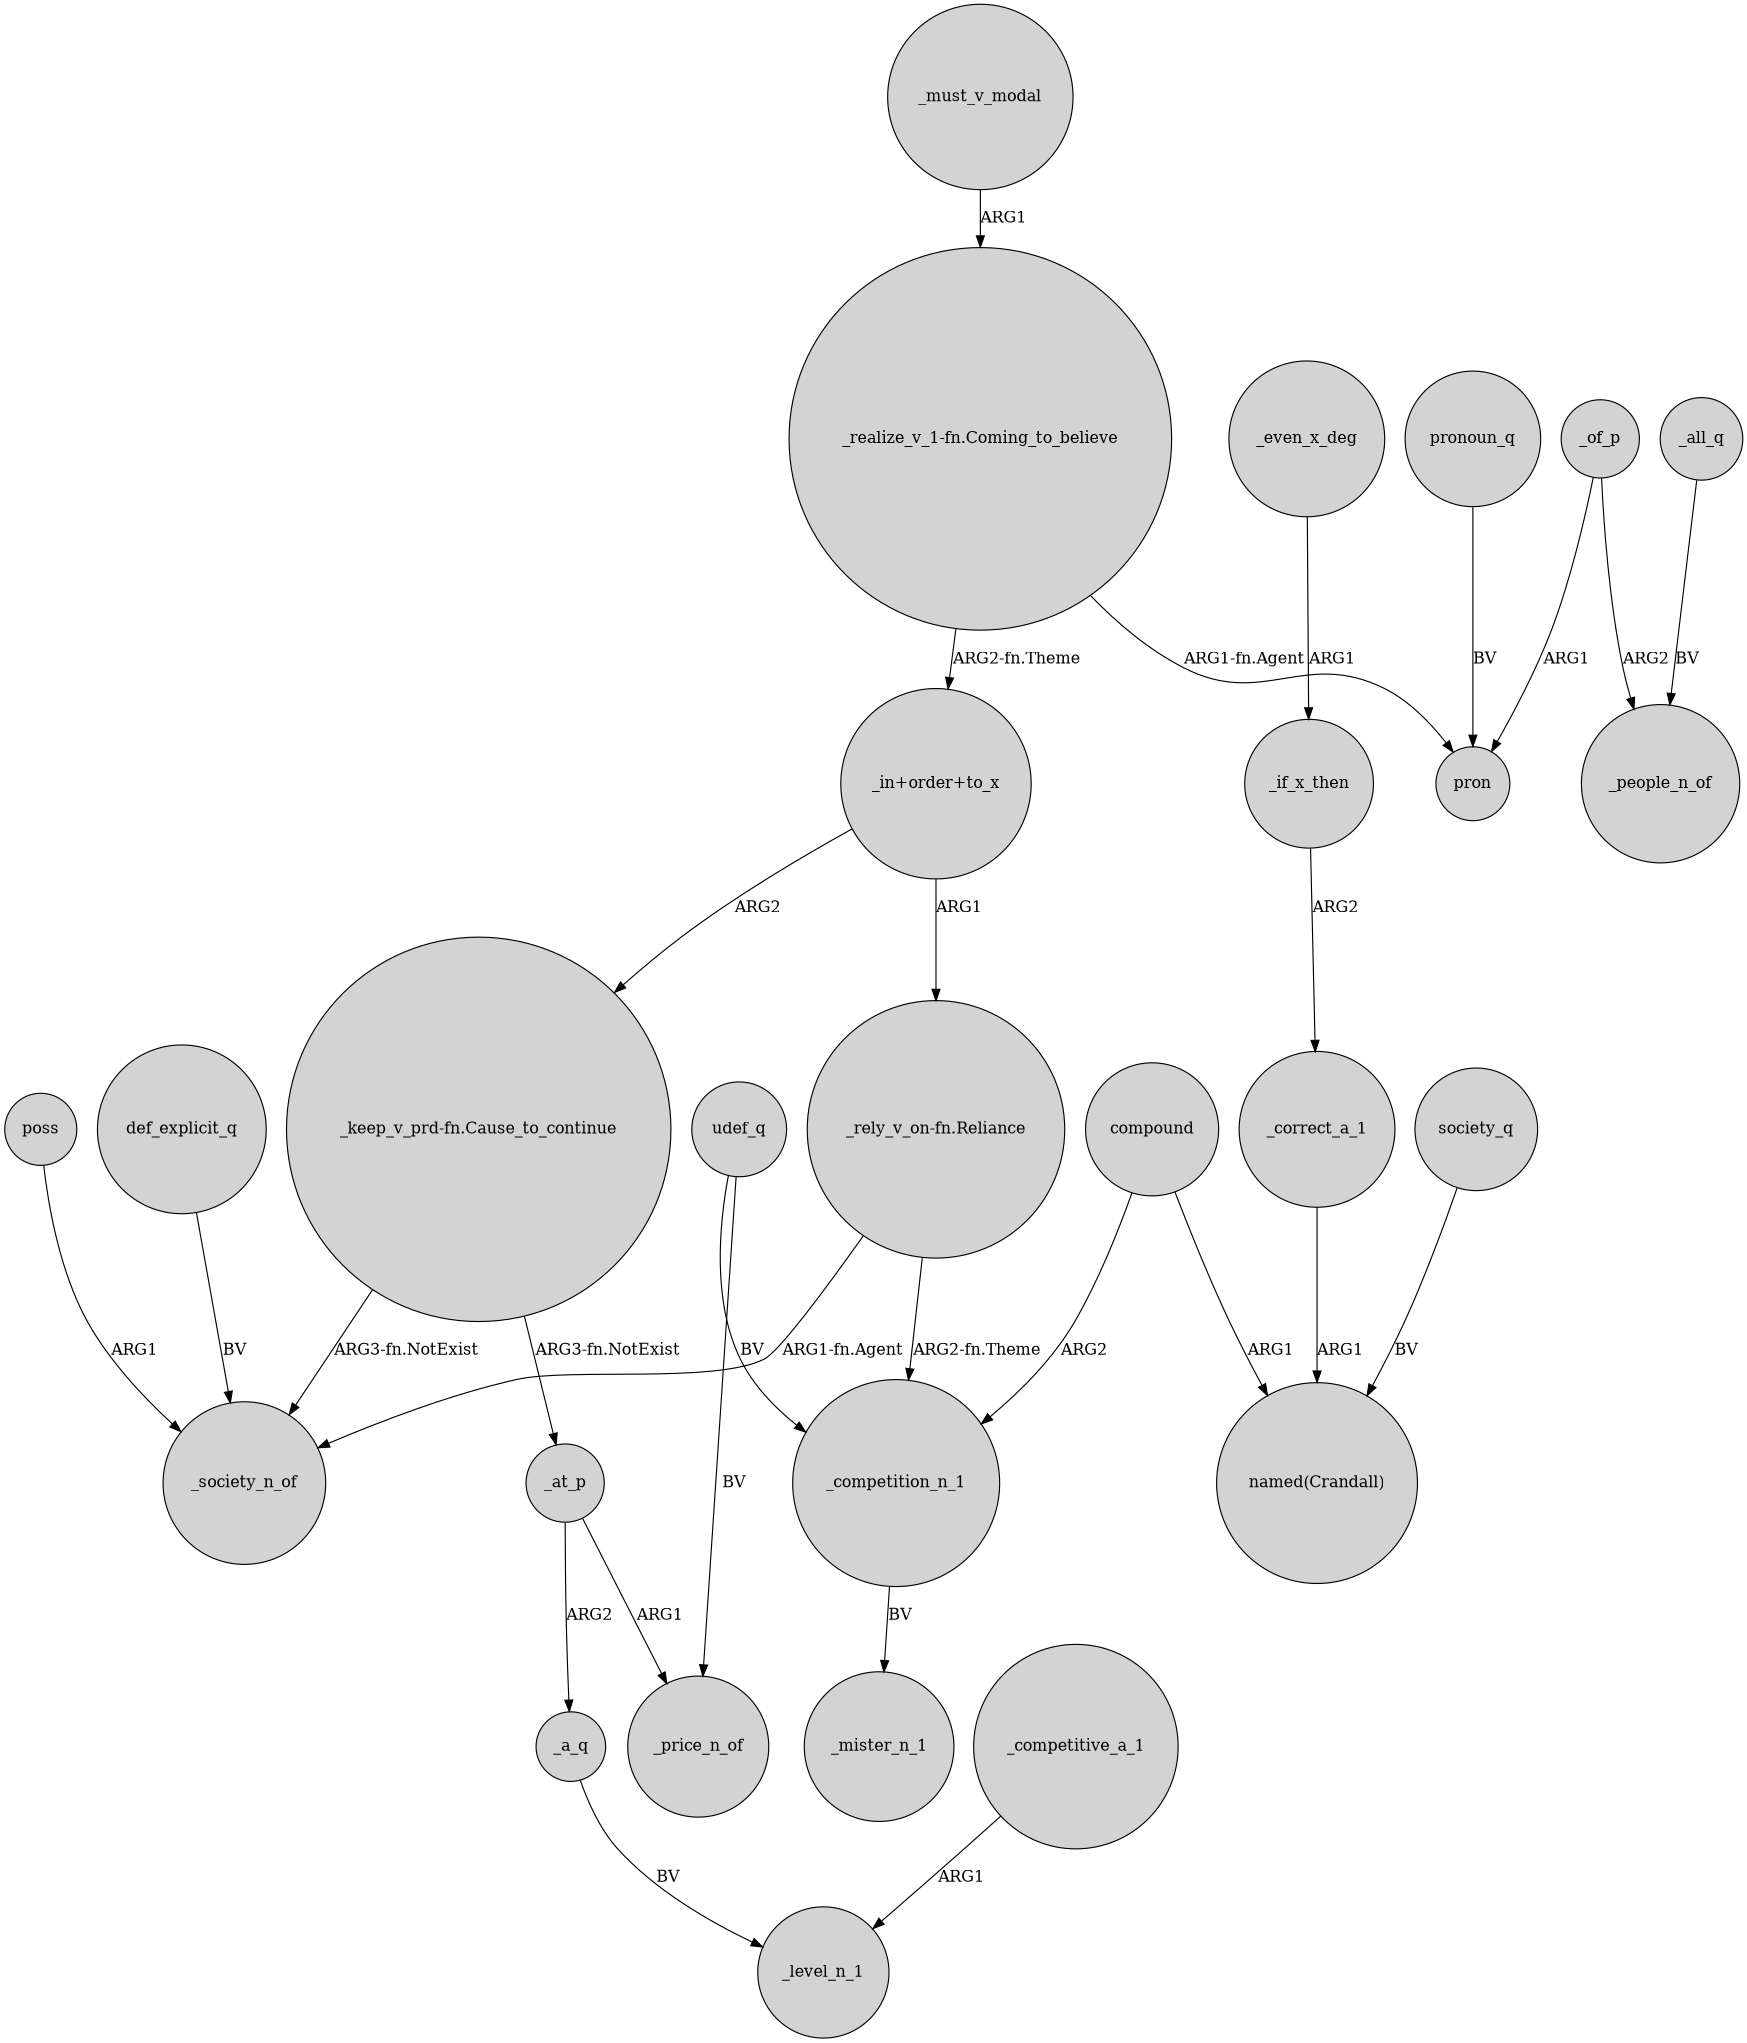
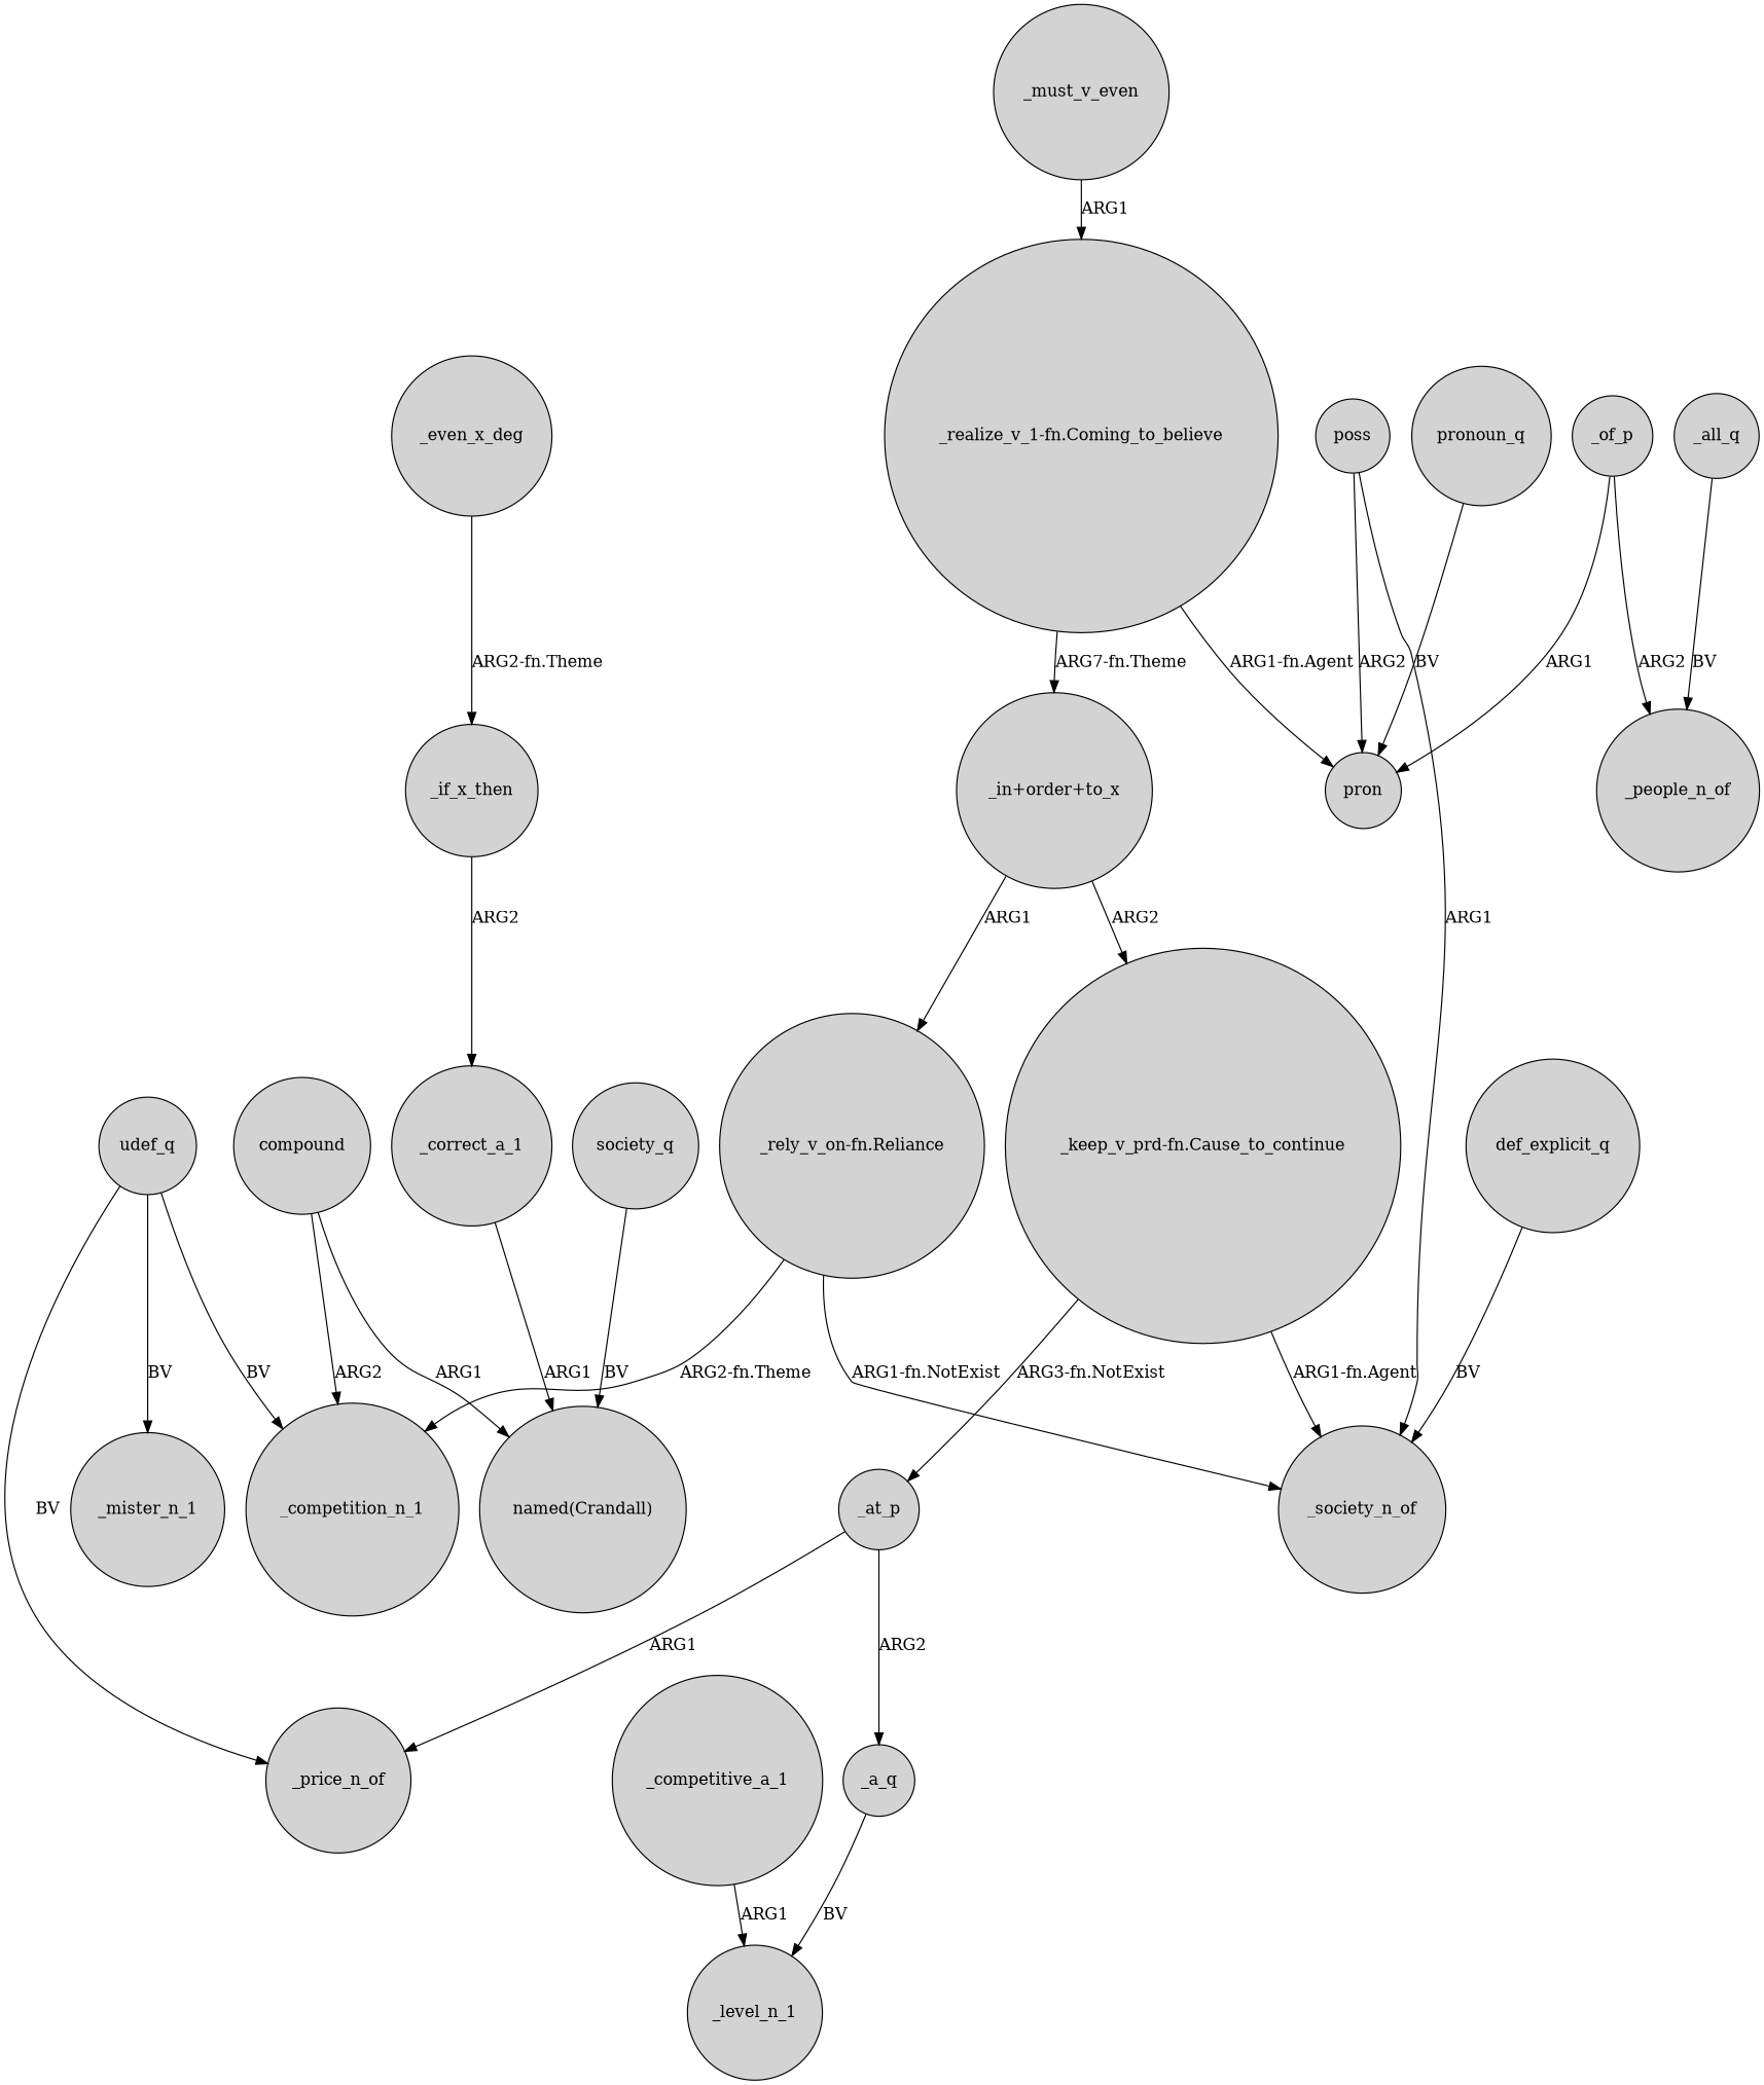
  digraph {
    node [shape=circle style=filled]
    "_in+order+to_x"
    "_rely_v_on-fn.Reliance"
    "_keep_v_prd-fn.Cause_to_continue"
    _society_n_of
    _competition_n_1
    _at_p
    _price_n_of
    _a_q
    compound
    "named(Crandall)"
    udef_q
    _mister_n_1
    _correct_a_1
    poss
    pron
    "_realize_v_1-fn.Coming_to_believe"
    _even_x_deg
    _if_x_then
-   _must_v_modal
+   _must_v_modal [label=_must_v_even]
    _competitive_a_1
    _level_n_1
    pronoun_q
    _of_p
    _people_n_of
    n25 [label=society_q]
    _all_q
    def_explicit_q
    "_in+order+to_x" -> "_rely_v_on-fn.Reliance" [label=ARG1]
    "_in+order+to_x" -> "_keep_v_prd-fn.Cause_to_continue" [label=ARG2]
-   "_rely_v_on-fn.Reliance" -> _society_n_of [label="ARG1-fn.Agent"]
+   "_rely_v_on-fn.Reliance" -> _society_n_of [label="ARG1-fn.NotExist"]
    "_rely_v_on-fn.Reliance" -> _competition_n_1 [label="ARG2-fn.Theme"]
-   "_keep_v_prd-fn.Cause_to_continue" -> _society_n_of [label="ARG3-fn.NotExist"]
+   "_keep_v_prd-fn.Cause_to_continue" -> _society_n_of [label="ARG1-fn.Agent"]
    "_keep_v_prd-fn.Cause_to_continue" -> _at_p [label="ARG3-fn.NotExist"]
    _at_p -> _price_n_of [label=ARG1]
    _at_p -> _a_q [label=ARG2]
    _a_q -> _level_n_1 [label=BV]
    compound -> _competition_n_1 [label=ARG2]
    compound -> "named(Crandall)" [label=ARG1]
    udef_q -> _competition_n_1 [label=BV]
    udef_q -> _price_n_of [label=BV]
-   _competition_n_1 -> _mister_n_1 [label=BV]
+   udef_q -> _mister_n_1 [label=BV]
    _correct_a_1 -> "named(Crandall)" [label=ARG1]
    poss -> _society_n_of [label=ARG1]
-   "_realize_v_1-fn.Coming_to_believe" -> "_in+order+to_x" [label="ARG2-fn.Theme"]
+   poss -> pron [label=ARG2]
+   "_realize_v_1-fn.Coming_to_believe" -> "_in+order+to_x" [label="ARG7-fn.Theme"]
    "_realize_v_1-fn.Coming_to_believe" -> pron [label="ARG1-fn.Agent"]
-   _even_x_deg -> _if_x_then [label=ARG1]
+   _even_x_deg -> _if_x_then [label="ARG2-fn.Theme"]
    _if_x_then -> _correct_a_1 [label=ARG2]
    _must_v_modal -> "_realize_v_1-fn.Coming_to_believe" [label=ARG1]
    _competitive_a_1 -> _level_n_1 [label=ARG1]
    pronoun_q -> pron [label=BV]
    _of_p -> pron [label=ARG1]
    _of_p -> _people_n_of [label=ARG2]
    n25 -> "named(Crandall)" [label=BV]
    _all_q -> _people_n_of [label=BV]
    def_explicit_q -> _society_n_of [label=BV]
  }
